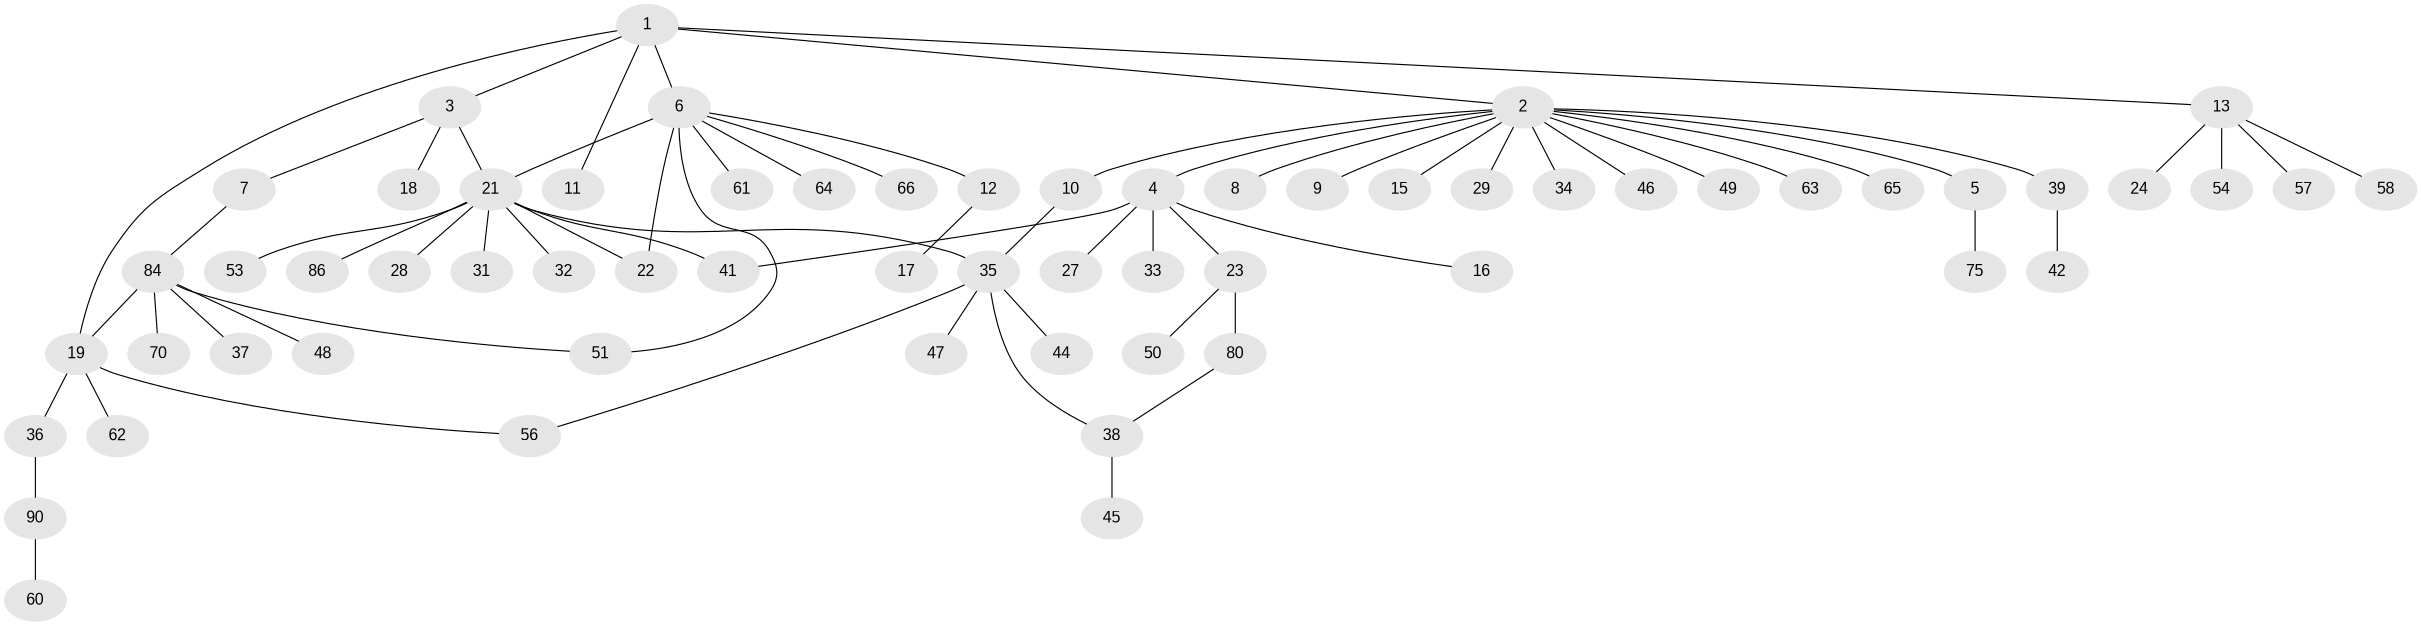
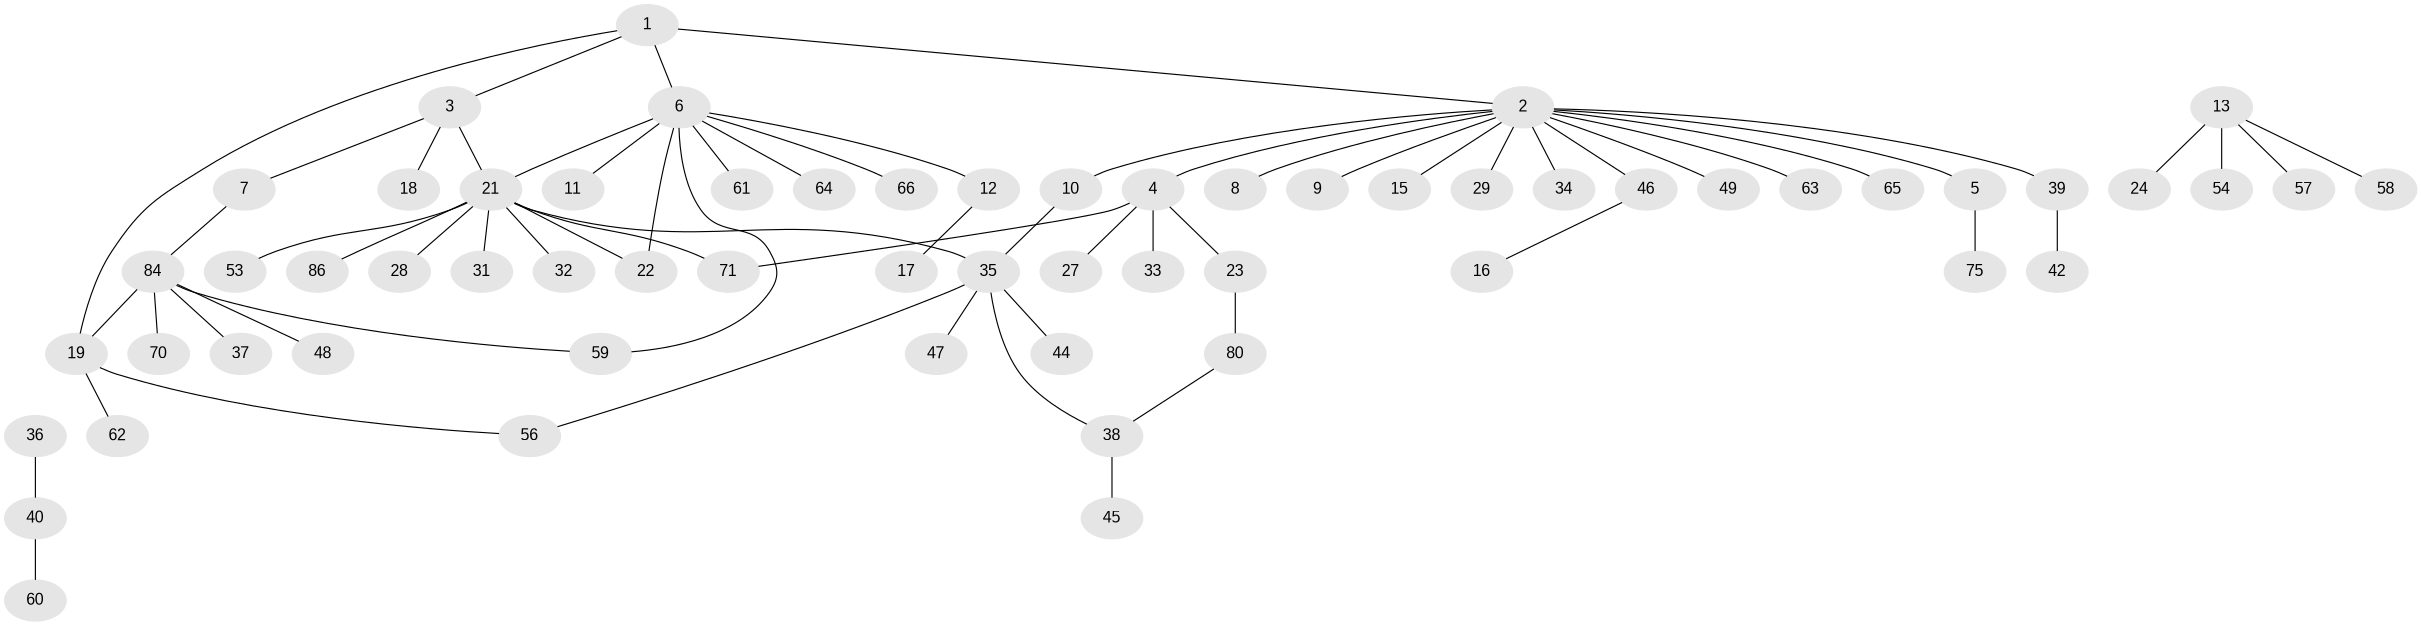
  graph {
    fontname="Liberation Sans"
    node [color=gray90 fontname="Liberation Sans" style=filled]
    edge [fontname="Liberation Sans"]
    1
    2
    3
    6
    13
    19
    4
    5
    8
    9
    10
    15
    29
    34
    39
    46
    49
    63
    65
    7
    18
    21
    11
    12
    22
-   51
+   51 [label=59]
    61
    64
    66
    24
    54
    57
    58
    36
    56
    62
    16
    23
    27
    33
-   41
+   41 [label=71]
    n42 [label=75]
    35
    42
    n45 [label=84]
    n46 [label=86]
    28
    31
    32
    53
    n51 [label=80]
-   50
    17
    n54 [label=70]
    37
    48
    38
    44
    47
-   40 [label=90]
+   40
    45
    60
    1 -- 2
    1 -- 3
    1 -- 6
-   1 -- 13
    1 -- 19
    2 -- 4
    2 -- 5
    2 -- 8
    2 -- 9
    2 -- 10
    2 -- 15
    2 -- 29
    2 -- 34
    2 -- 39
    2 -- 46
    2 -- 49
    2 -- 63
    2 -- 65
    3 -- 7
    3 -- 18
    3 -- 21
    6 -- 21
-   1 -- 11
+   6 -- 11
    6 -- 12
    6 -- 22
    6 -- 51
    6 -- 61
    6 -- 64
    6 -- 66
    13 -- 24
    13 -- 54
    13 -- 57
    13 -- 58
-   19 -- 36
    19 -- 56
    19 -- 62
-   4 -- 16
+   46 -- 16
    4 -- 23
    4 -- 27
    4 -- 33
    4 -- 41
    5 -- n42
    10 -- 35
    39 -- 42
    7 -- n45
    21 -- 22
    21 -- 41
    21 -- 35
    21 -- n46
    21 -- 28
    21 -- 31
    21 -- 32
    21 -- 53
    12 -- 17
    36 -- 40
    23 -- n51
-   23 -- 50
    35 -- 56
    35 -- 38
    35 -- 44
    35 -- 47
    n45 -- 19
    n45 -- 51
    n45 -- n54
    n45 -- 37
    n45 -- 48
    n51 -- 38
    38 -- 45
    40 -- 60
  }
